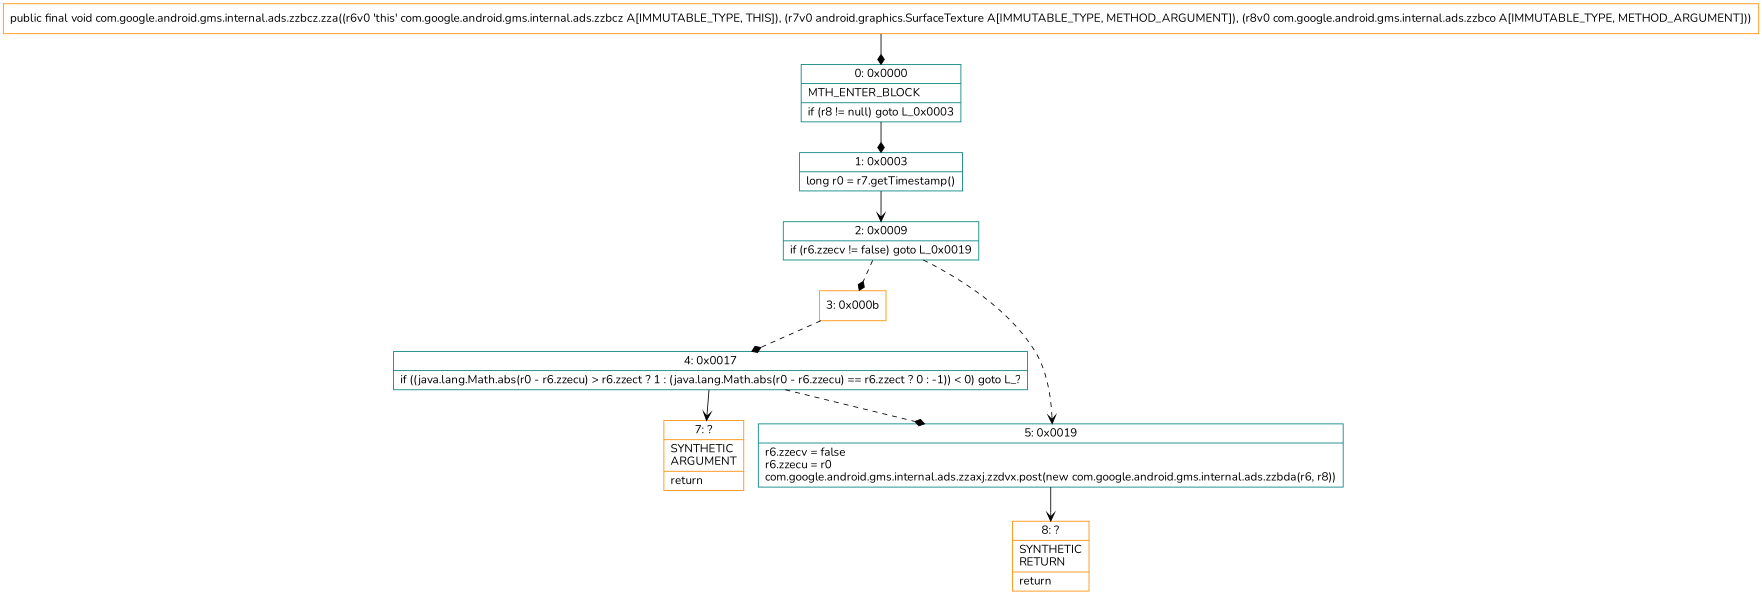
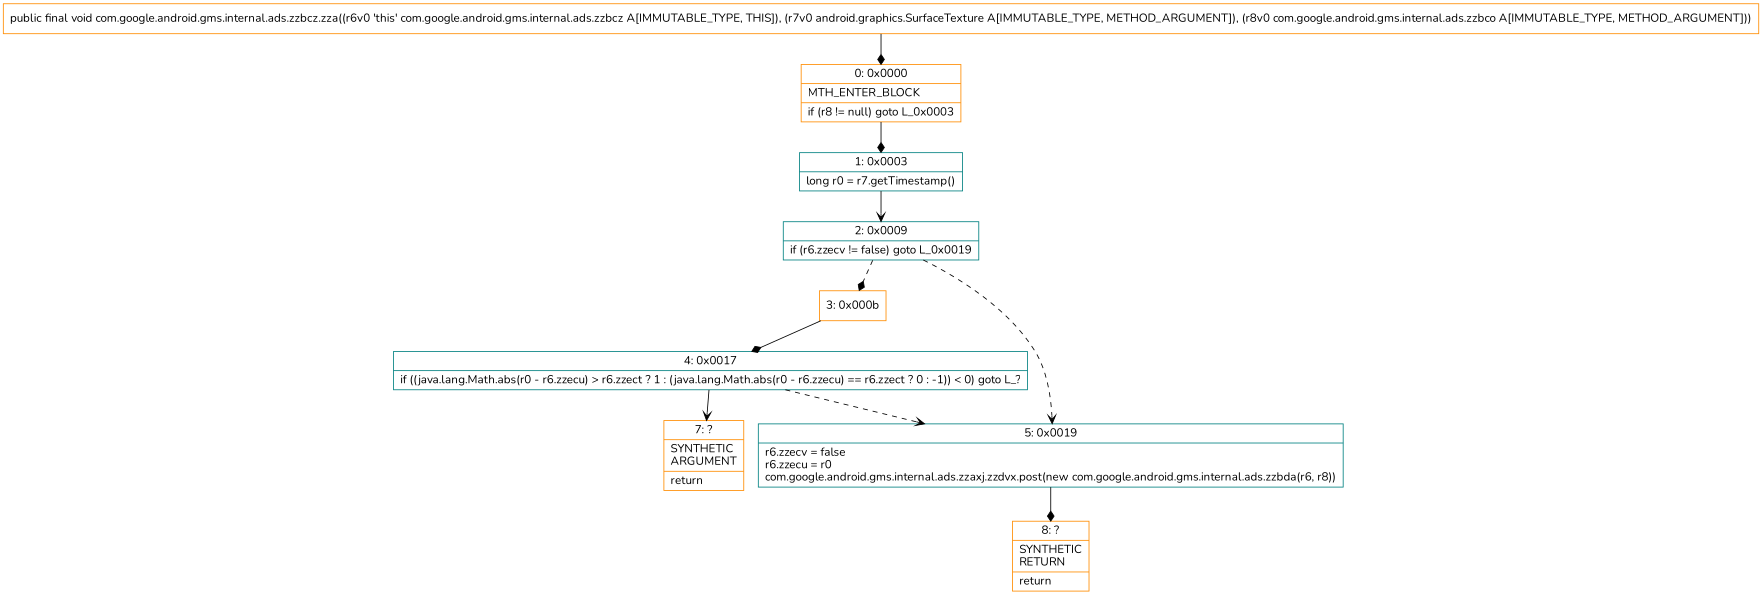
  digraph {
    fontname=Nunito
    node [color=teal fontname=Nunito shape=record]
    edge [arrowhead=vee fontname=Nunito]
-   n1 [label="{0\:\ 0x0000|MTH_ENTER_BLOCK\l|if (r8 != null) goto L_0x0003\l}"]
+   n1 [color=darkorange label="{0\:\ 0x0000|MTH_ENTER_BLOCK\l|if (r8 != null) goto L_0x0003\l}"]
    n2 [label="{1\:\ 0x0003|long r0 = r7.getTimestamp()\l}"]
    n3 [label="{2\:\ 0x0009|if (r6.zzecv != false) goto L_0x0019\l}"]
    n4 [color=darkorange label="{3\:\ 0x000b}"]
    n5 [label="{5\:\ 0x0019|r6.zzecv = false\lr6.zzecu = r0\lcom.google.android.gms.internal.ads.zzaxj.zzdvx.post(new com.google.android.gms.internal.ads.zzbda(r6, r8))\l}"]
    n6 [label="{4\:\ 0x0017|if ((java.lang.Math.abs(r0 \- r6.zzecu) \> r6.zzect ? 1 : (java.lang.Math.abs(r0 \- r6.zzecu) == r6.zzect ? 0 : \-1)) \< 0) goto L_?\l}"]
    n7 [color=darkorange label="{8\:\ ?|SYNTHETIC\lRETURN\l|return\l}"]
    n8 [color=darkorange label="{7\:\ ?|SYNTHETIC\lARGUMENT\l|return\l}"]
    n9 [color=darkorange label="{public final void com.google.android.gms.internal.ads.zzbcz.zza((r6v0 'this' com.google.android.gms.internal.ads.zzbcz A[IMMUTABLE_TYPE, THIS]), (r7v0 android.graphics.SurfaceTexture A[IMMUTABLE_TYPE, METHOD_ARGUMENT]), (r8v0 com.google.android.gms.internal.ads.zzbco A[IMMUTABLE_TYPE, METHOD_ARGUMENT])) }"]
    n1 -> n2 [arrowhead=diamond]
    n2 -> n3
    n3 -> n4 [arrowhead=diamond style=dashed]
    n3 -> n5 [style=dashed]
-   n4 -> n6 [arrowhead=diamond style=dashed]
-   n5 -> n7
-   n6 -> n5 [arrowhead=diamond style=dashed]
+   n4 -> n6 [arrowhead=diamond]
+   n5 -> n7 [arrowhead=diamond]
+   n6 -> n5 [style=dashed]
    n6 -> n8
    n9 -> n1 [arrowhead=diamond]
  }
